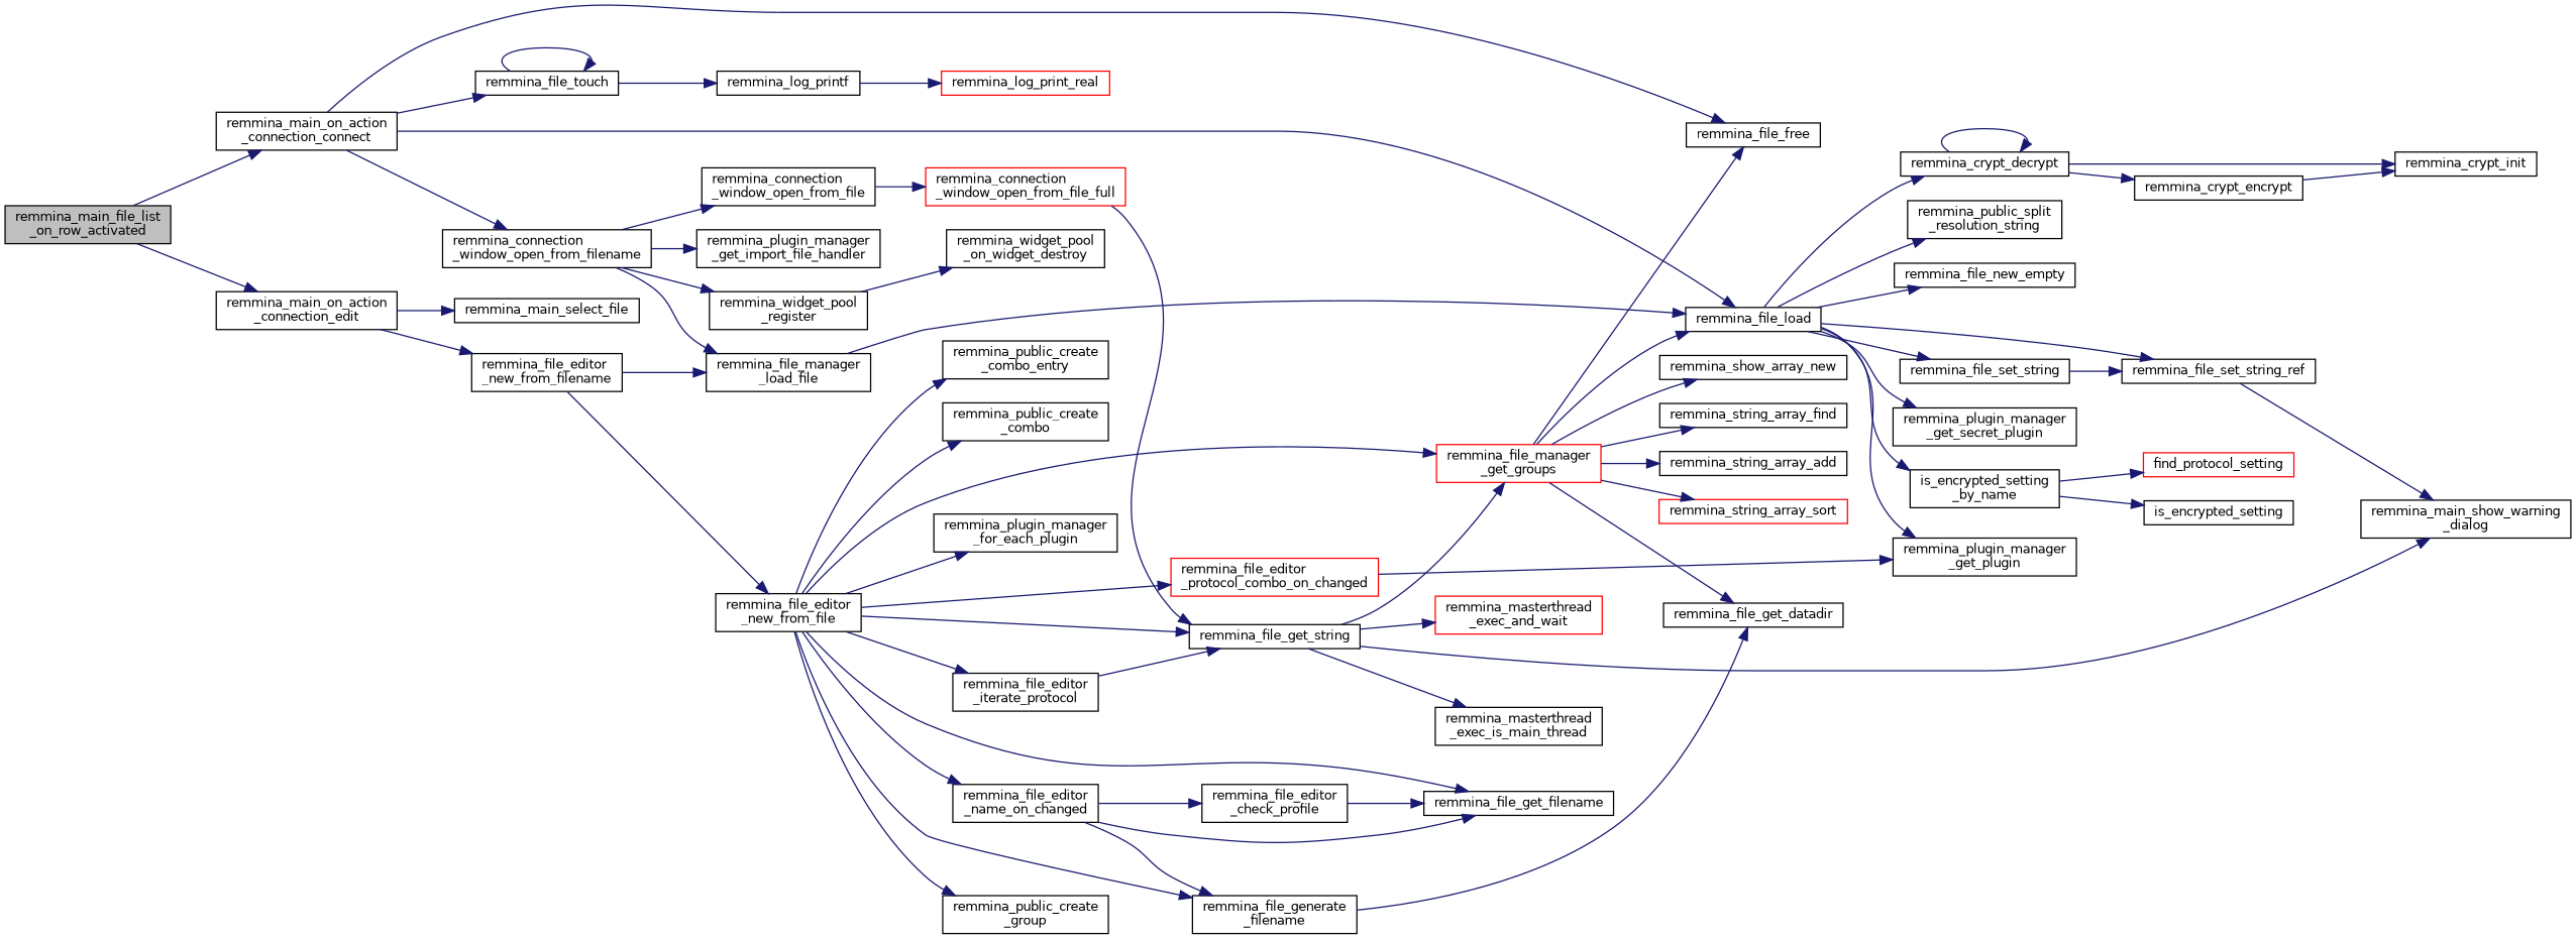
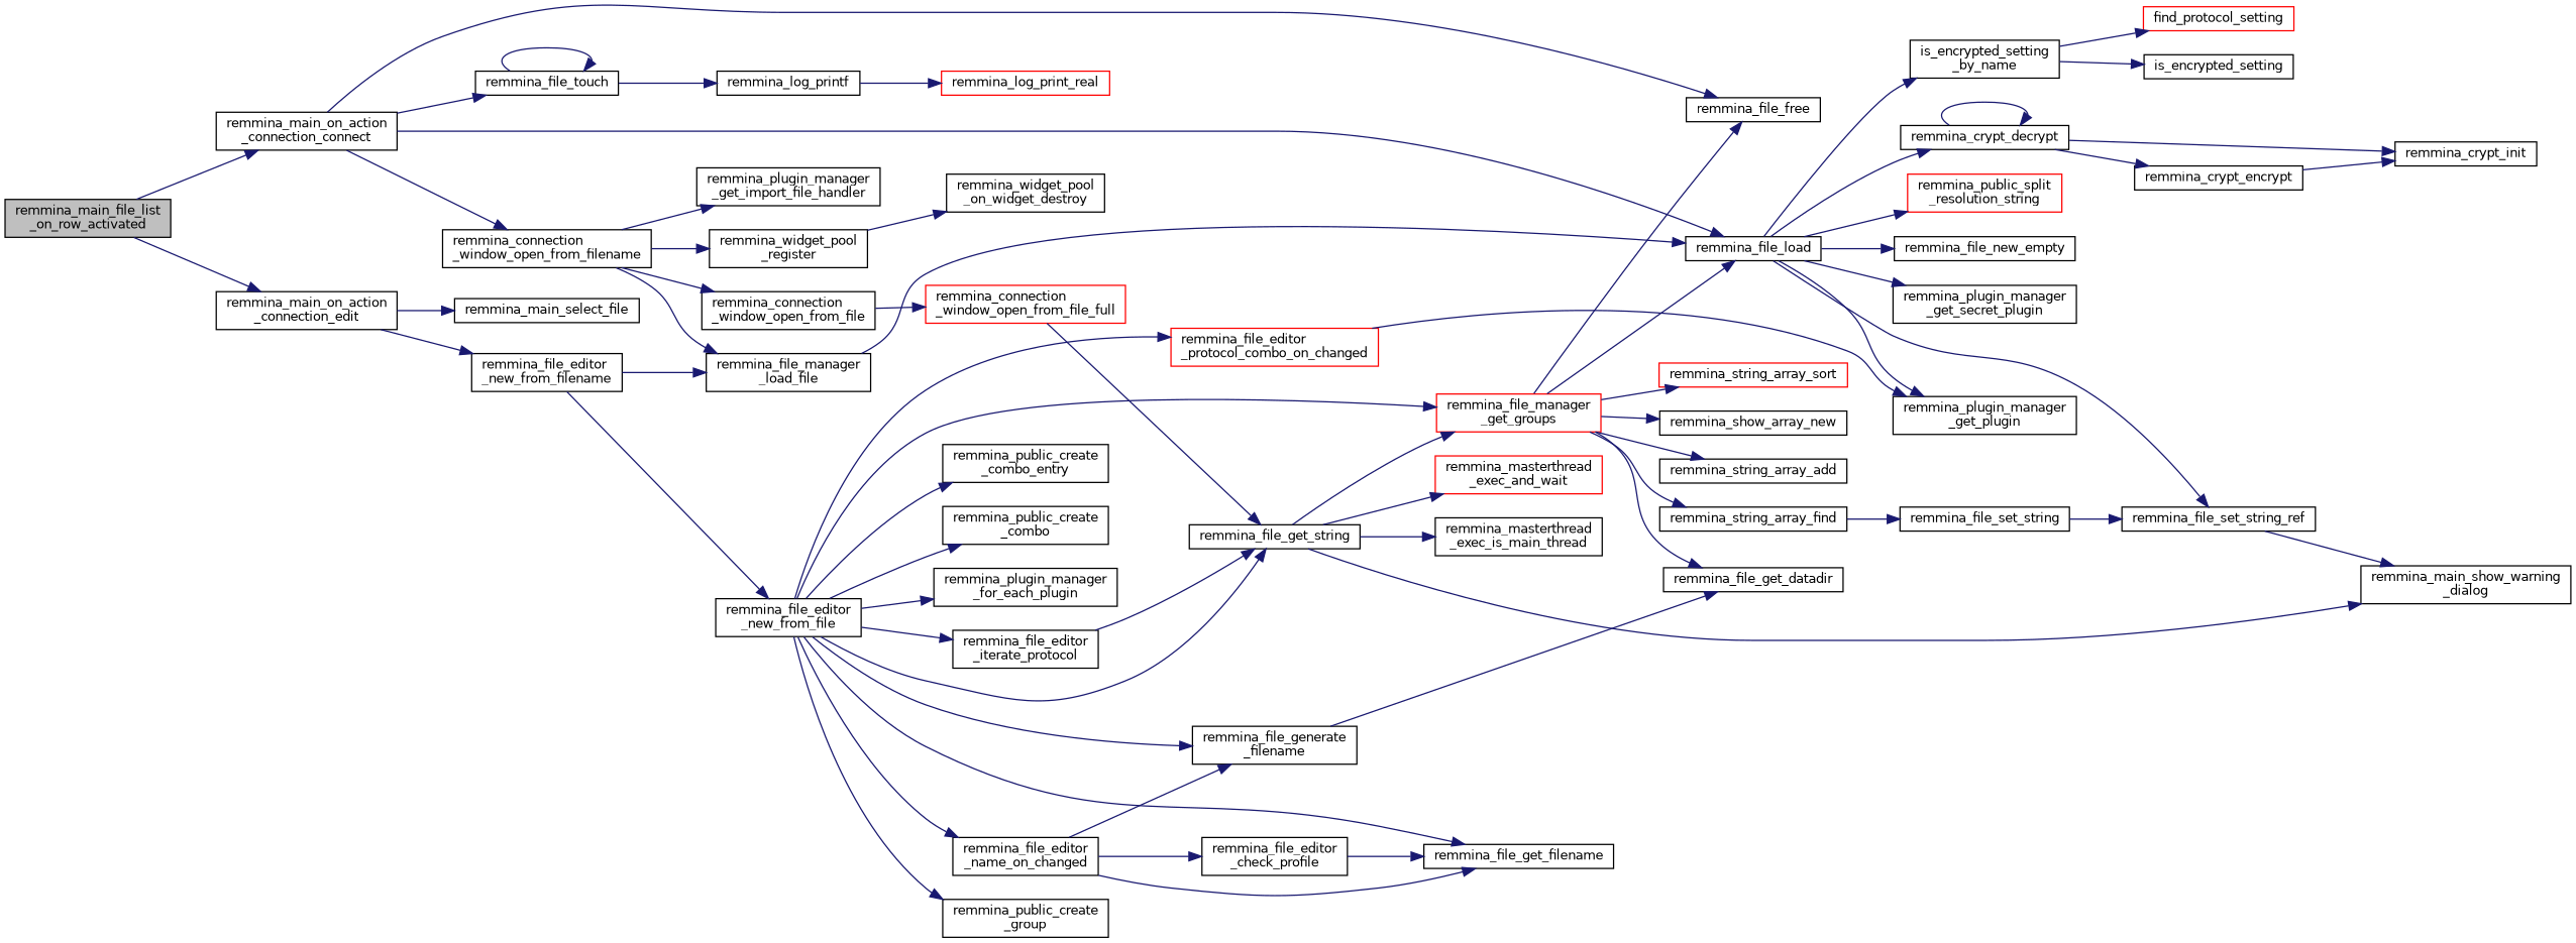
  digraph {
    rankdir=LR
    node [color=black fillcolor=white fontname=Helvetica fontsize=10 shape=record style=filled]
    edge [color=midnightblue fontname=Helvetica fontsize=10 labelfontname=Helvetica labelfontsize=10 style=solid]
    n1 [fillcolor=grey75 fontcolor=black height=0.2 label="remmina_main_file_list\l_on_row_activated" width=0.4]
    n2 [height=0.2 label="remmina_main_on_action\l_connection_edit" width=0.4]
    n3 [height=0.2 label="remmina_main_on_action\l_connection_connect" width=0.4]
    n4 [height=0.2 label="remmina_file_editor\l_new_from_filename" width=0.4]
    n5 [height=0.2 label=remmina_main_select_file width=0.4]
    n6 [height=0.2 label=remmina_file_load width=0.4]
    n7 [height=0.2 label=remmina_file_free width=0.4]
    n8 [height=0.2 label=remmina_file_touch width=0.4]
    n9 [height=0.2 label="remmina_connection\l_window_open_from_filename" width=0.4]
    n10 [height=0.2 label="remmina_file_manager\l_load_file" width=0.4]
    n11 [height=0.2 label="remmina_file_editor\l_new_from_file" width=0.4]
    n12 [height=0.2 label=remmina_file_get_filename width=0.4]
    n13 [height=0.2 label="remmina_public_create\l_group" width=0.4]
    n14 [height=0.2 label="remmina_file_editor\l_name_on_changed" width=0.4]
    n15 [height=0.2 label=remmina_file_get_string width=0.4]
    n16 [color=red height=0.2 label="remmina_file_manager\l_get_groups" width=0.4]
    n17 [height=0.2 label="remmina_public_create\l_combo_entry" width=0.4]
    n18 [height=0.2 label="remmina_public_create\l_combo" width=0.4]
    n19 [height=0.2 label="remmina_plugin_manager\l_for_each_plugin" width=0.4]
    n20 [height=0.2 label="remmina_file_editor\l_iterate_protocol" width=0.4]
    n21 [color=red height=0.2 label="remmina_file_editor\l_protocol_combo_on_changed" width=0.4]
    n22 [height=0.2 label="remmina_file_generate\l_filename" width=0.4]
    n23 [height=0.2 label=remmina_file_new_empty width=0.4]
    n24 [height=0.2 label="remmina_plugin_manager\l_get_plugin" width=0.4]
    n25 [height=0.2 label="remmina_plugin_manager\l_get_secret_plugin" width=0.4]
    n26 [height=0.2 label="is_encrypted_setting\l_by_name" width=0.4]
    n27 [height=0.2 label=remmina_file_set_string width=0.4]
    n28 [height=0.2 label=remmina_file_set_string_ref width=0.4]
    n29 [height=0.2 label=remmina_crypt_decrypt width=0.4]
-   n30 [height=0.2 label="remmina_public_split\l_resolution_string" width=0.4]
+   n30 [color=red height=0.2 label="remmina_public_split\l_resolution_string" width=0.4]
    n31 [height=0.2 label="remmina_plugin_manager\l_get_import_file_handler" width=0.4]
    n32 [color=red height=0.2 label=find_protocol_setting width=0.4]
    n33 [height=0.2 label=is_encrypted_setting width=0.4]
    n34 [height=0.2 label="remmina_main_show_warning\l_dialog" width=0.4]
    n35 [height=0.2 label=remmina_crypt_init width=0.4]
    n36 [height=0.2 label=remmina_crypt_encrypt width=0.4]
    n37 [height=0.2 label="remmina_file_editor\l_check_profile" width=0.4]
    n38 [height=0.2 label="remmina_masterthread\l_exec_is_main_thread" width=0.4]
    n39 [color=red height=0.2 label="remmina_masterthread\l_exec_and_wait" width=0.4]
    n40 [height=0.2 label=remmina_file_get_datadir width=0.4]
    n41 [height=0.2 label=remmina_show_array_new width=0.4]
    n42 [height=0.2 label=remmina_string_array_find width=0.4]
    n43 [height=0.2 label=remmina_string_array_add width=0.4]
    n44 [color=red height=0.2 label=remmina_string_array_sort width=0.4]
    n45 [height=0.2 label=remmina_log_printf width=0.4]
    n46 [height=0.2 label="remmina_connection\l_window_open_from_file" width=0.4]
    n47 [height=0.2 label="remmina_widget_pool\l_register" width=0.4]
    n48 [color=red height=0.2 label=remmina_log_print_real width=0.4]
    n49 [color=red height=0.2 label="remmina_connection\l_window_open_from_file_full" width=0.4]
    n50 [height=0.2 label="remmina_widget_pool\l_on_widget_destroy" width=0.4]
    n1 -> n2
    n1 -> n3
    n2 -> n4
    n2 -> n5
    n3 -> n6
    n3 -> n7
    n3 -> n8
    n3 -> n9
    n4 -> n10
    n4 -> n11
    n6 -> n23
    n6 -> n24
    n6 -> n25
    n6 -> n26
-   n6 -> n27
+   n42 -> n27
    n6 -> n28
    n6 -> n29
    n6 -> n30
    n8 -> n8
    n8 -> n45
    n9 -> n10
    n9 -> n31
    n9 -> n46
    n9 -> n47
    n10 -> n6
    n11 -> n12
    n11 -> n13
    n11 -> n14
    n11 -> n15
    n11 -> n16
    n11 -> n17
    n11 -> n18
    n11 -> n19
    n11 -> n20
    n11 -> n21
    n11 -> n22
    n14 -> n12
    n14 -> n22
    n14 -> n37
    n15 -> n16
    n15 -> n34
    n15 -> n38
    n15 -> n39
    n16 -> n6
    n16 -> n7
    n16 -> n40
    n16 -> n41
    n16 -> n42
    n16 -> n43
    n16 -> n44
    n20 -> n15
    n21 -> n24
    n22 -> n40
    n26 -> n32
    n26 -> n33
    n27 -> n28
    n28 -> n34
    n29 -> n29
    n29 -> n35
    n29 -> n36
    n36 -> n35
    n37 -> n12
    n45 -> n48
    n46 -> n49
    n47 -> n50
    n49 -> n15
  }
